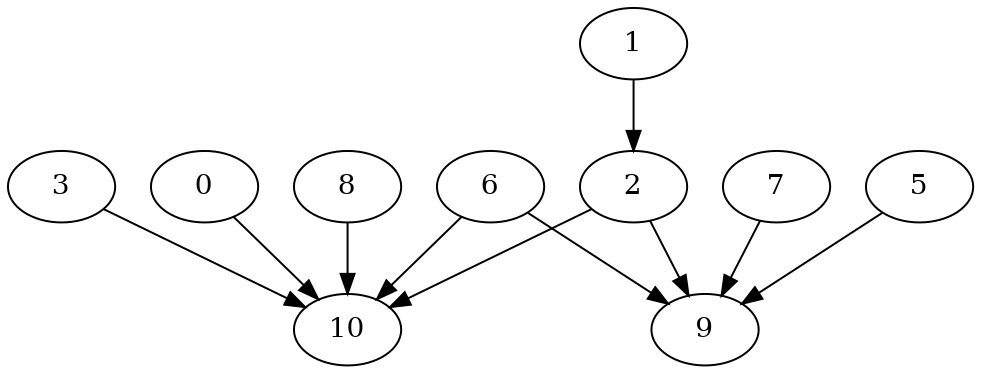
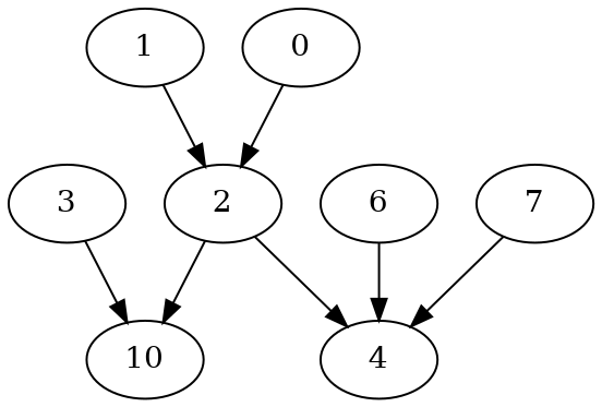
  digraph {
    node [alpha=0.18]
    1 [alpha=0.19 expect_size=43450368]
    2 [alpha=0.09 expect_size=39941120]
    10 [alpha=0.10 expect_size=26363904]
-   9 [alpha=0.13 expect_size=34393088]
+   9 [alpha=0.13 expect_size=34393088 label=4]
    3 [alpha=0.07 expect_size=8605696]
    n6 [expect_size=30106624 label=0]
-   5 [alpha=0.01 expect_size=26771456]
    6 [alpha=0.02 expect_size=41512960]
    7 [alpha=0.12 expect_size=38027264]
-   8 [expect_size=18500608]
    1 -> 2
    2 -> 10
    2 -> 9
    3 -> 10
-   n6 -> 10
-   5 -> 9
-   6 -> 10
+   n6 -> 2
    6 -> 9
    7 -> 9
-   8 -> 10
  }
